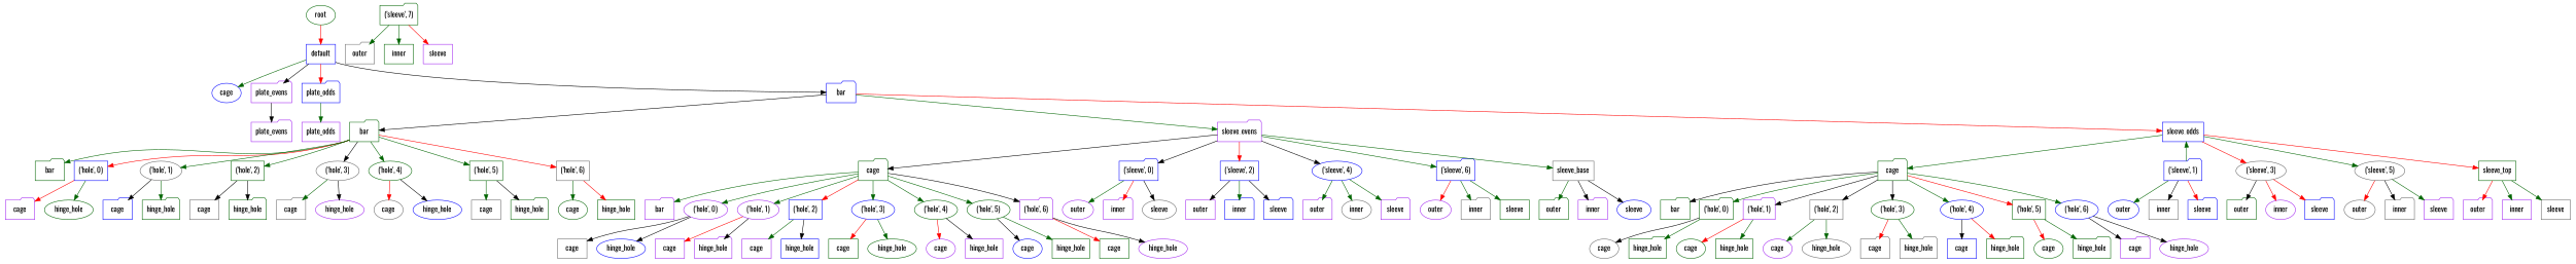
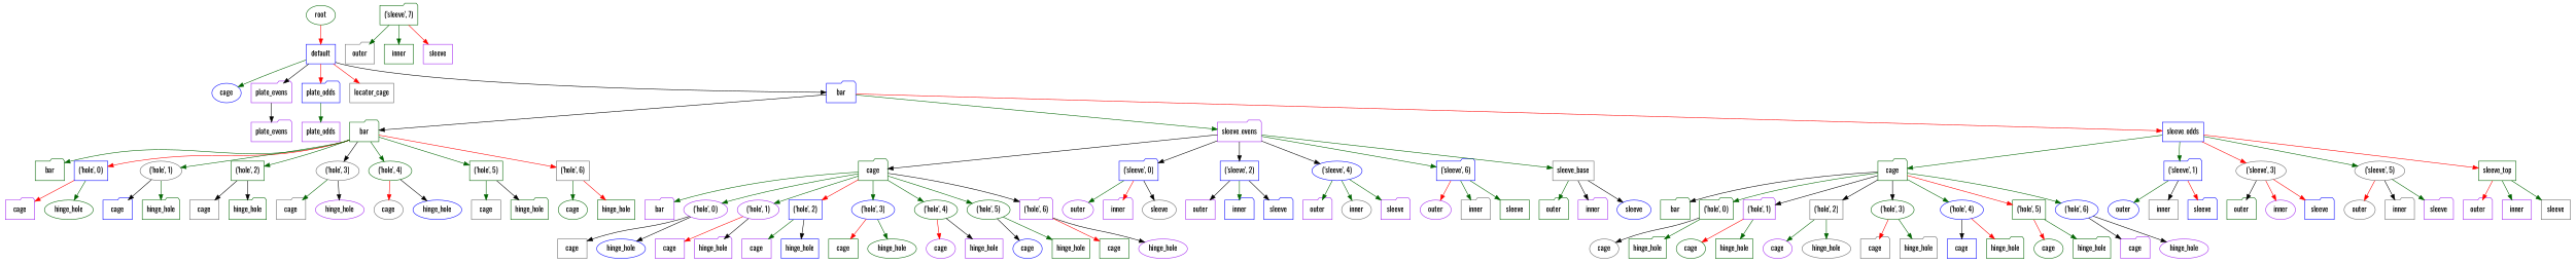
  digraph {
    fontname=Oswald
    node [color=darkgreen fontname=Oswald shape=folder]
    edge [color=darkgreen fontname=Oswald]
    n1 [label=root shape=ellipse]
    n2 [color=blue label=default shape=box]
    n3 [color=blue label=cage shape=ellipse]
    n4 [color=purple label=plate_evens]
    n5 [color=blue label=plate_odds]
+   n6 [color=gray40 label=locator_cage shape=box]
    n7 [color=blue label=bar]
    n8 [color=purple label=plate_evens]
    n9 [color=purple label=plate_odds shape=box]
    n10 [label=bar]
    n11 [color=purple label=sleeve_evens]
    n12 [color=blue label=sleeve_odds shape=box]
    n13 [label=bar]
    n14 [color=blue label="\('hole',\ 0\)" shape=box]
    n15 [color=gray40 label="\('hole',\ 1\)" shape=ellipse]
    n16 [label="\('hole',\ 2\)" shape=box]
    n17 [color=gray40 label="\('hole',\ 3\)" shape=ellipse]
    n18 [label="\('hole',\ 4\)" shape=ellipse]
    n19 [label="\('hole',\ 5\)" shape=box]
    n20 [color=gray40 label="\('hole',\ 6\)" shape=box]
    n21 [label=cage]
    n22 [color=blue label="\('sleeve',\ 0\)"]
    n23 [color=blue label="\('sleeve',\ 2\)" shape=box]
    n24 [color=blue label="\('sleeve',\ 4\)" shape=ellipse]
    n25 [color=blue label="\('sleeve',\ 6\)"]
    n26 [color=gray40 label=sleeve_base shape=box]
    n27 [label=cage]
    n28 [color=blue label="\('sleeve',\ 1\)"]
    n29 [color=gray40 label="\('sleeve',\ 3\)" shape=ellipse]
    n30 [color=gray40 label="\('sleeve',\ 5\)" shape=ellipse]
    n31 [label=sleeve_top shape=box]
    n32 [color=purple label=cage]
    n33 [label=hinge_hole shape=ellipse]
    n34 [color=blue label=cage]
    n35 [label=hinge_hole]
    n36 [color=gray40 label=cage shape=box]
    n37 [label=hinge_hole]
    n38 [color=gray40 label=cage]
    n39 [color=purple label=hinge_hole shape=ellipse]
    n40 [color=gray40 label=cage shape=ellipse]
    n41 [color=blue label=hinge_hole shape=ellipse]
    n42 [color=gray40 label=cage shape=box]
    n43 [label=hinge_hole]
    n44 [label=cage shape=ellipse]
    n45 [label=hinge_hole shape=box]
    n46 [color=purple label=bar]
    n47 [color=purple label="\('hole',\ 0\)" shape=ellipse]
    n48 [color=purple label="\('hole',\ 1\)" shape=ellipse]
    n49 [color=blue label="\('hole',\ 2\)" shape=box]
    n50 [color=blue label="\('hole',\ 3\)" shape=ellipse]
    n51 [label="\('hole',\ 4\)" shape=ellipse]
    n52 [label="\('hole',\ 5\)" shape=ellipse]
    n53 [color=purple label="\('hole',\ 6\)"]
    n54 [color=purple label=outer shape=ellipse]
    n55 [color=purple label=inner]
    n56 [color=gray40 label=sleeve shape=ellipse]
    n57 [color=purple label=outer shape=box]
    n58 [color=blue label=inner]
    n59 [color=blue label=sleeve]
    n60 [color=purple label=outer]
    n61 [color=gray40 label=inner shape=ellipse]
    n62 [color=purple label=sleeve]
    n63 [color=purple label=outer shape=ellipse]
    n64 [color=gray40 label=inner]
    n65 [label=sleeve shape=box]
    n66 [label=outer]
    n67 [color=purple label=inner]
    n68 [color=blue label=sleeve shape=ellipse]
    n69 [color=gray40 label=cage shape=box]
    n70 [color=blue label=hinge_hole shape=ellipse]
    n71 [color=purple label=cage shape=box]
    n72 [color=purple label=hinge_hole]
    n73 [color=purple label=cage shape=box]
    n74 [color=blue label=hinge_hole shape=box]
    n75 [label=cage shape=box]
    n76 [label=hinge_hole shape=ellipse]
    n77 [color=purple label=cage shape=ellipse]
    n78 [color=purple label=hinge_hole shape=box]
    n79 [color=blue label=cage shape=ellipse]
    n80 [label=hinge_hole shape=box]
    n81 [label=cage shape=box]
    n82 [color=purple label=hinge_hole shape=ellipse]
    n83 [label=bar]
    n84 [label="\('hole',\ 0\)"]
    n85 [color=purple label="\('hole',\ 1\)"]
    n86 [color=gray40 label="\('hole',\ 2\)" shape=box]
    n87 [label="\('hole',\ 3\)" shape=ellipse]
    n88 [color=blue label="\('hole',\ 4\)" shape=ellipse]
    n89 [label="\('hole',\ 5\)" shape=box]
    n90 [color=blue label="\('hole',\ 6\)" shape=ellipse]
    n91 [color=blue label=outer shape=ellipse]
    n92 [color=gray40 label=inner shape=box]
    n93 [color=blue label=sleeve]
    n94 [label=outer]
    n95 [color=purple label=inner shape=ellipse]
    n96 [color=blue label=sleeve]
    n97 [color=gray40 label=outer shape=ellipse]
    n98 [color=gray40 label=inner]
    n99 [color=purple label=sleeve]
    n100 [label="\('sleeve',\ 7\)"]
    n101 [color=gray40 label=outer]
    n102 [label=inner shape=box]
    n103 [color=purple label=sleeve shape=box]
    n104 [color=purple label=outer]
    n105 [color=purple label=inner shape=box]
    n106 [color=gray40 label=sleeve shape=box]
    n107 [color=gray40 label=cage shape=ellipse]
    n108 [label=hinge_hole]
    n109 [label=cage shape=ellipse]
    n110 [label=hinge_hole shape=box]
    n111 [color=purple label=cage shape=ellipse]
    n112 [color=gray40 label=hinge_hole shape=ellipse]
    n113 [color=gray40 label=cage]
    n114 [color=gray40 label=hinge_hole]
    n115 [color=blue label=cage shape=box]
    n116 [label=hinge_hole]
    n117 [label=cage shape=ellipse]
    n118 [label=hinge_hole]
    n119 [color=purple label=cage]
    n120 [color=purple label=hinge_hole shape=ellipse]
    n1 -> n2 [color=red]
    n2 -> n3
    n2 -> n4 [color=black]
    n2 -> n5 [color=red]
+   n2 -> n6 [color=red]
    n2 -> n7 [color=black]
    n4 -> n8 [color=black]
    n5 -> n9
    n7 -> n10 [color=black]
    n7 -> n11
    n7 -> n12 [color=red]
    n10 -> n13
    n10 -> n14 [color=red]
    n10 -> n15
    n10 -> n16
    n10 -> n17 [color=black]
    n10 -> n18
    n10 -> n19
    n10 -> n20 [color=red]
    n11 -> n21 [color=black]
    n11 -> n22 [color=black]
-   n11 -> n23 [color=red]
+   n11 -> n23 [color=black]
    n11 -> n24 [color=black]
    n11 -> n25
    n11 -> n26
    n12 -> n27
-   n28 -> n12
+   n12 -> n28
    n12 -> n29 [color=red]
    n12 -> n30
    n12 -> n31 [color=red]
    n14 -> n32 [color=red]
    n14 -> n33
    n15 -> n34 [color=black]
    n15 -> n35
    n16 -> n36 [color=black]
    n16 -> n37 [color=black]
    n17 -> n38
    n17 -> n39 [color=black]
    n18 -> n40 [color=red]
    n18 -> n41 [color=black]
    n19 -> n42
    n19 -> n43 [color=black]
    n20 -> n44
    n20 -> n45 [color=red]
    n21 -> n46
    n21 -> n47
    n21 -> n48
    n21 -> n49 [color=red]
    n21 -> n50
    n21 -> n51
    n21 -> n52
    n21 -> n53 [color=black]
    n22 -> n54
    n22 -> n55 [color=red]
    n22 -> n56 [color=black]
    n23 -> n57 [color=black]
    n23 -> n58
    n23 -> n59 [color=black]
    n24 -> n60
    n24 -> n61
    n24 -> n62
    n25 -> n63 [color=red]
    n25 -> n64
    n25 -> n65
    n26 -> n66
    n26 -> n67 [color=black]
    n26 -> n68 [color=black]
    n27 -> n83 [color=black]
    n27 -> n84
    n27 -> n85 [color=black]
    n27 -> n86 [color=black]
    n27 -> n87 [color=black]
    n27 -> n88
    n27 -> n89 [color=red]
    n27 -> n90
    n28 -> n91
    n28 -> n92 [color=black]
    n28 -> n93 [color=red]
    n29 -> n94 [color=black]
    n29 -> n95 [color=red]
    n29 -> n96 [color=red]
    n30 -> n97 [color=red]
    n30 -> n98 [color=black]
    n30 -> n99
    n31 -> n104 [color=red]
    n31 -> n105
    n31 -> n106
    n47 -> n69 [color=black]
    n47 -> n70 [color=black]
    n48 -> n71 [color=red]
    n48 -> n72 [color=black]
    n49 -> n73
    n49 -> n74 [color=black]
    n50 -> n75 [color=red]
    n50 -> n76
    n51 -> n77 [color=red]
    n51 -> n78 [color=black]
    n52 -> n79 [color=black]
    n52 -> n80
    n53 -> n81 [color=red]
    n53 -> n82 [color=black]
    n84 -> n107 [color=black]
    n84 -> n108
    n85 -> n109 [color=red]
    n85 -> n110
    n86 -> n111
    n86 -> n112
    n87 -> n113 [color=red]
    n87 -> n114
    n88 -> n115 [color=black]
    n88 -> n116 [color=red]
    n89 -> n117 [color=red]
    n89 -> n118
    n90 -> n119 [color=black]
    n90 -> n120 [color=black]
    n100 -> n101
    n100 -> n102
    n100 -> n103 [color=red]
  }
